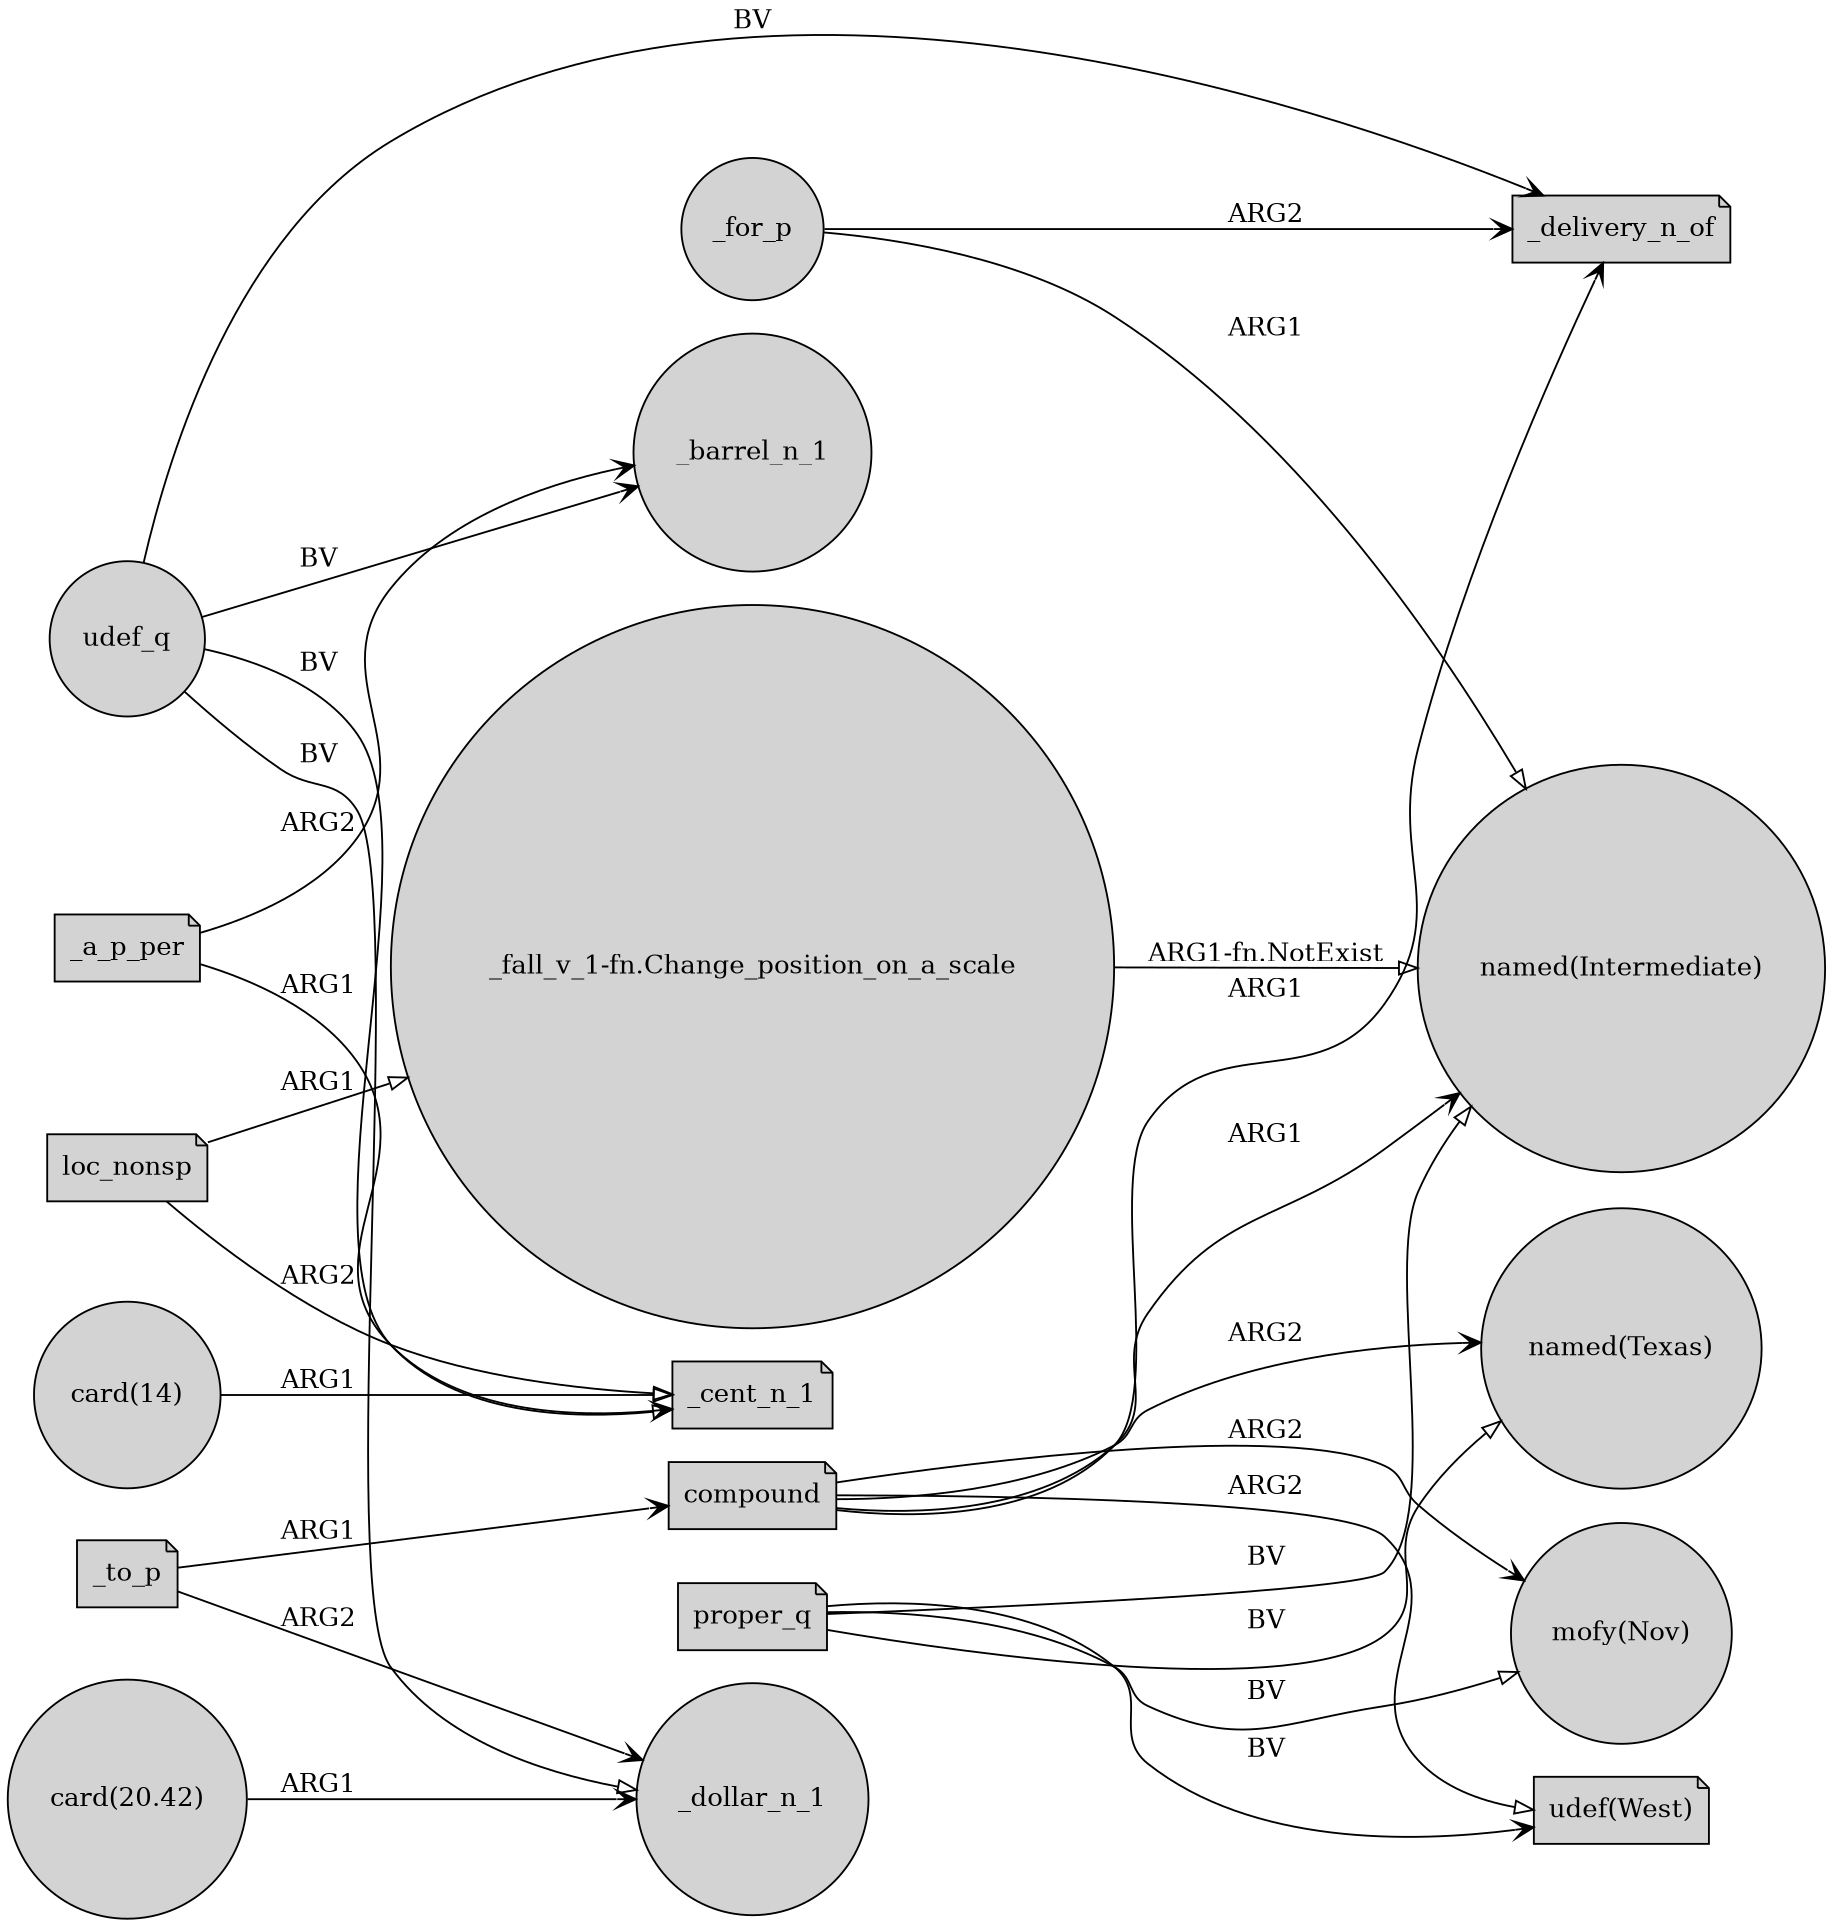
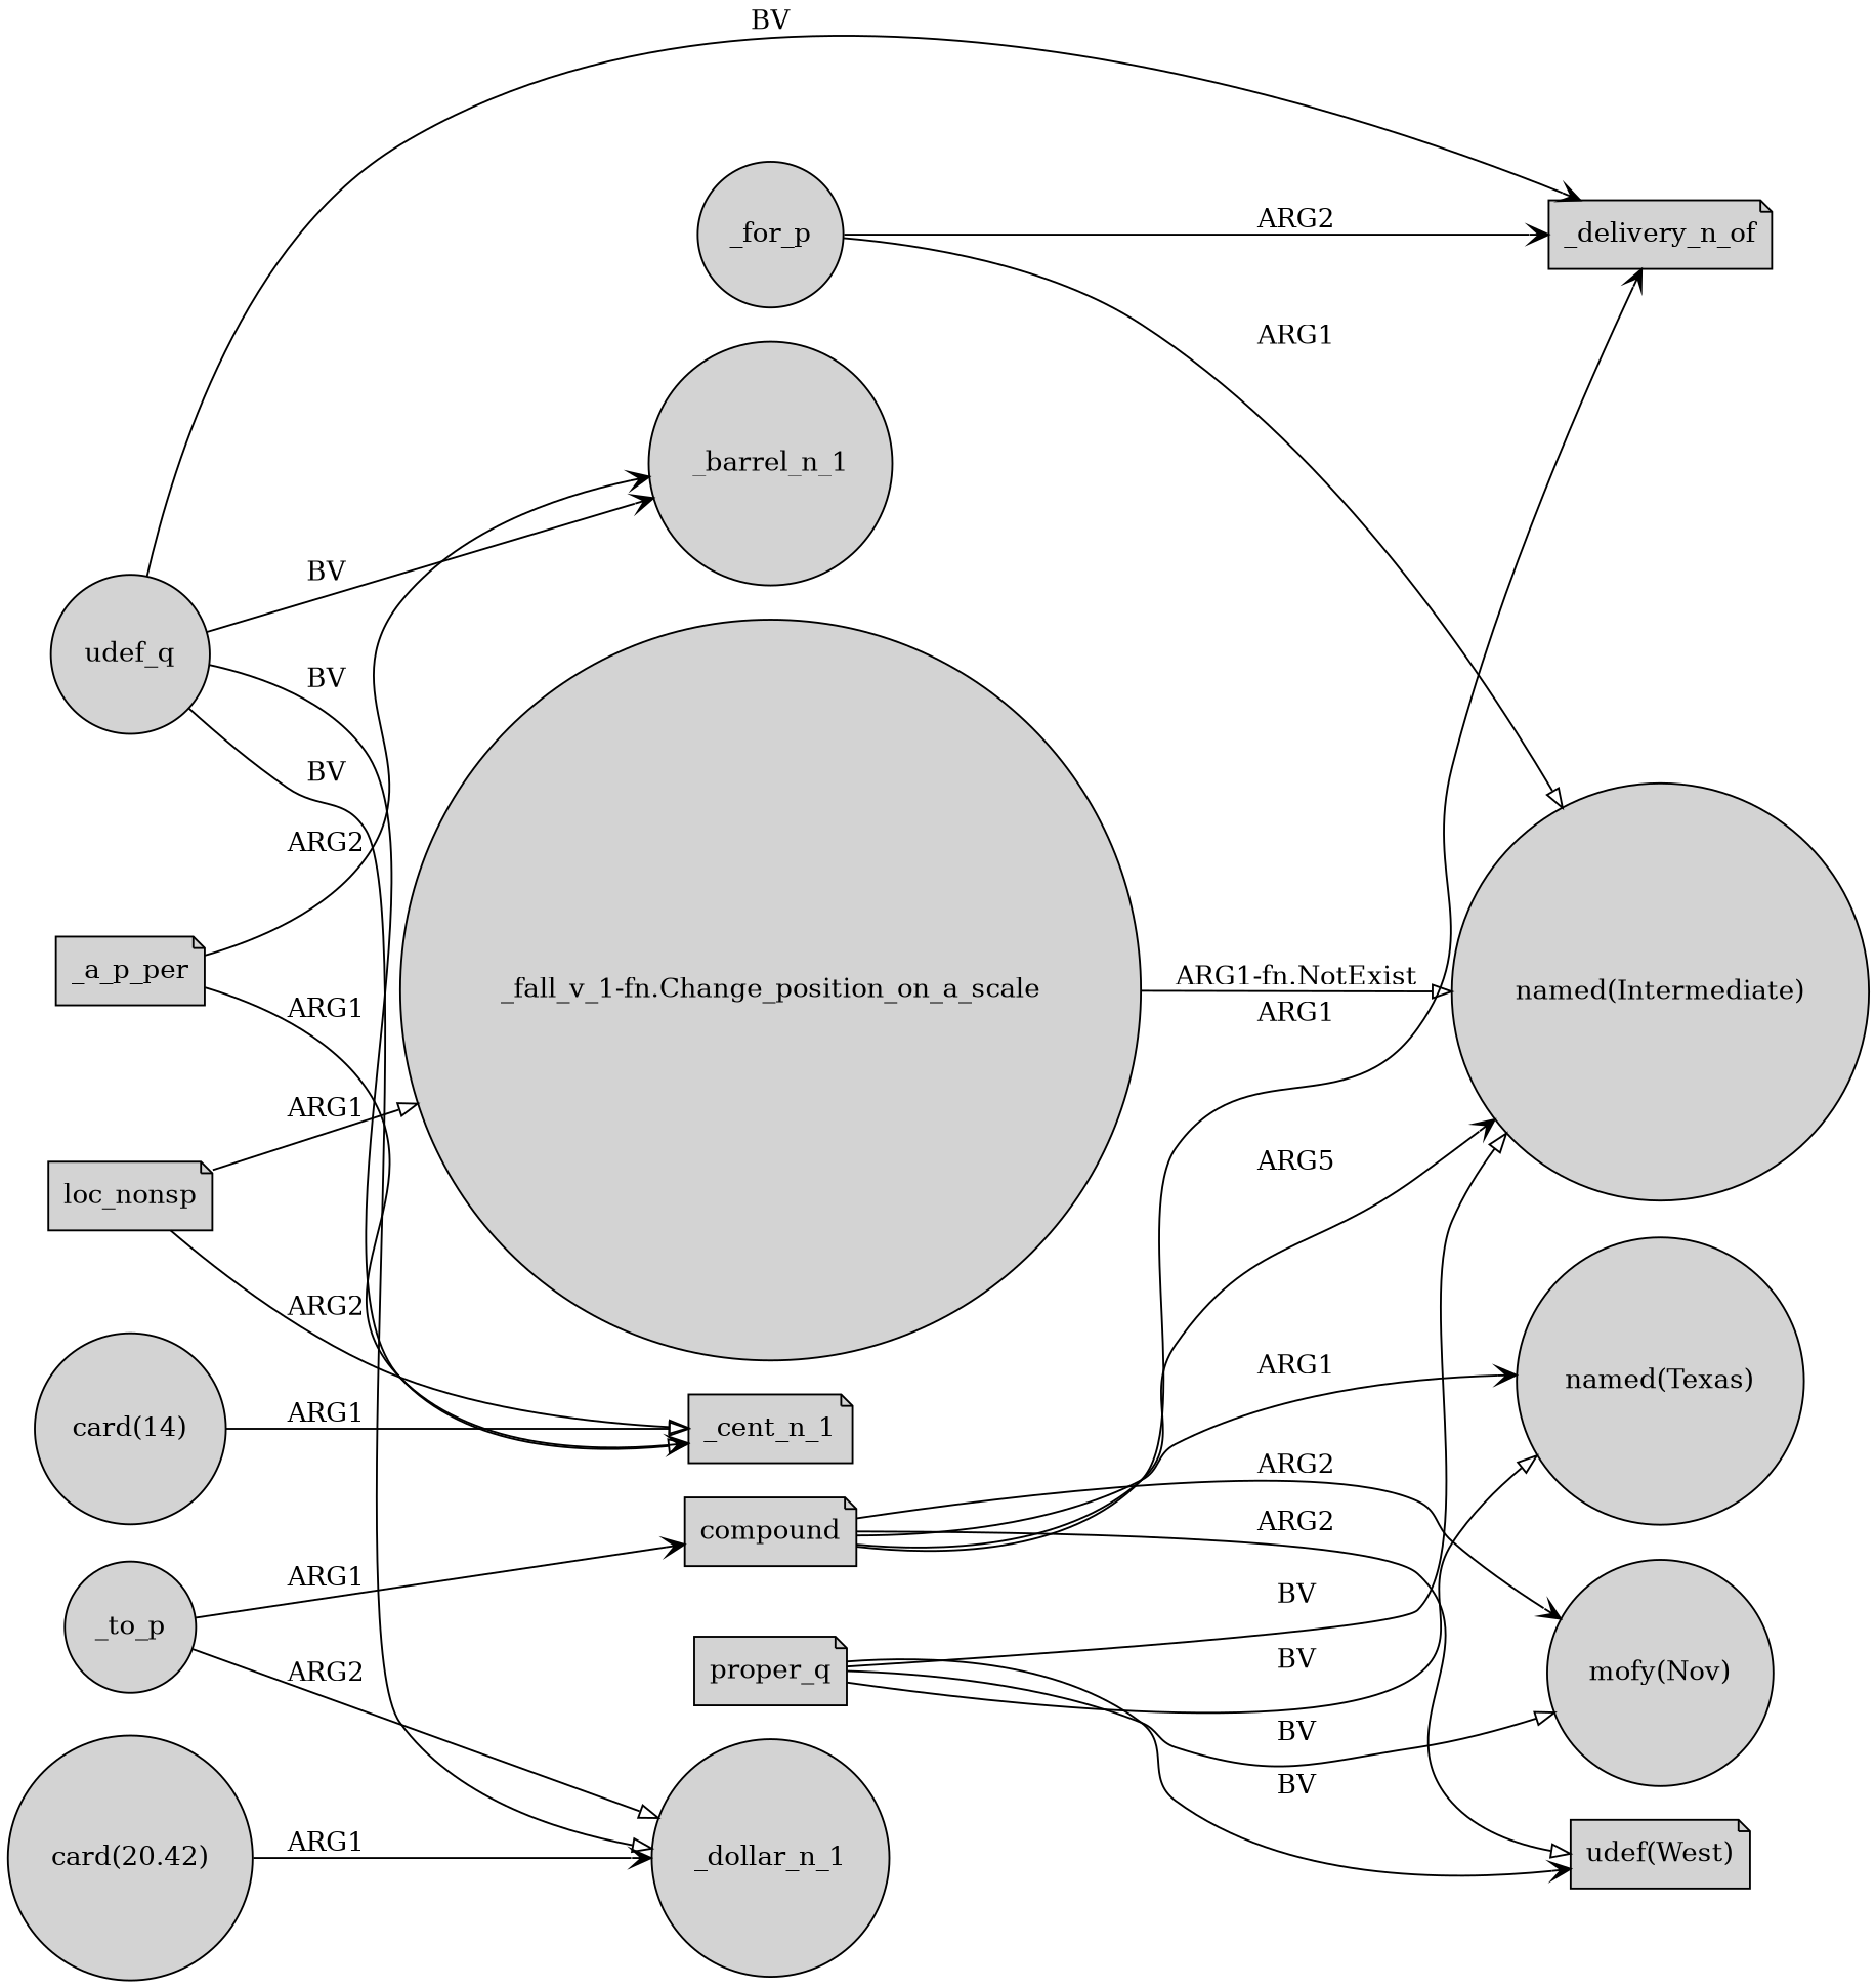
  digraph {
    rankdir=LR
    node [shape=circle style=filled]
    edge [arrowhead=vee]
    loc_nonsp [shape=note]
    _cent_n_1 [shape=note]
    "_fall_v_1-fn.Change_position_on_a_scale"
    "named(Intermediate)"
    compound [shape=note]
    n6 [label="udef(West)" shape=note]
    "named(Texas)"
    _delivery_n_of [shape=note]
    "mofy(Nov)"
-   _to_p [shape=note]
+   _to_p
    _dollar_n_1
    "card(20.42)"
    udef_q
    _barrel_n_1
    proper_q [shape=note]
    _a_p_per [shape=note]
    _for_p
    "card(14)"
    loc_nonsp -> _cent_n_1 [arrowhead=onormal label=ARG2]
    loc_nonsp -> "_fall_v_1-fn.Change_position_on_a_scale" [arrowhead=onormal label=ARG1]
    "_fall_v_1-fn.Change_position_on_a_scale" -> "named(Intermediate)" [arrowhead=onormal label="ARG1-fn.NotExist"]
-   compound -> "named(Intermediate)" [label=ARG1]
+   compound -> "named(Intermediate)" [label=ARG5]
    compound -> n6 [arrowhead=onormal label=ARG2]
-   compound -> "named(Texas)" [label=ARG2]
+   compound -> "named(Texas)" [label=ARG1]
    compound -> _delivery_n_of [label=ARG1]
    compound -> "mofy(Nov)" [label=ARG2]
    _to_p -> compound [label=ARG1]
-   _to_p -> _dollar_n_1 [label=ARG2]
+   _to_p -> _dollar_n_1 [arrowhead=onormal label=ARG2]
    "card(20.42)" -> _dollar_n_1 [label=ARG1]
    udef_q -> _cent_n_1 [arrowhead=onormal label=BV]
    udef_q -> _delivery_n_of [label=BV]
    udef_q -> _dollar_n_1 [arrowhead=onormal label=BV]
    udef_q -> _barrel_n_1 [label=BV]
    proper_q -> "named(Intermediate)" [arrowhead=onormal label=BV]
    proper_q -> n6 [label=BV]
    proper_q -> "named(Texas)" [arrowhead=onormal label=BV]
    proper_q -> "mofy(Nov)" [arrowhead=onormal label=BV]
    _a_p_per -> _cent_n_1 [label=ARG1]
    _a_p_per -> _barrel_n_1 [label=ARG2]
    _for_p -> "named(Intermediate)" [arrowhead=onormal label=ARG1]
    _for_p -> _delivery_n_of [label=ARG2]
    "card(14)" -> _cent_n_1 [arrowhead=onormal label=ARG1]
  }
